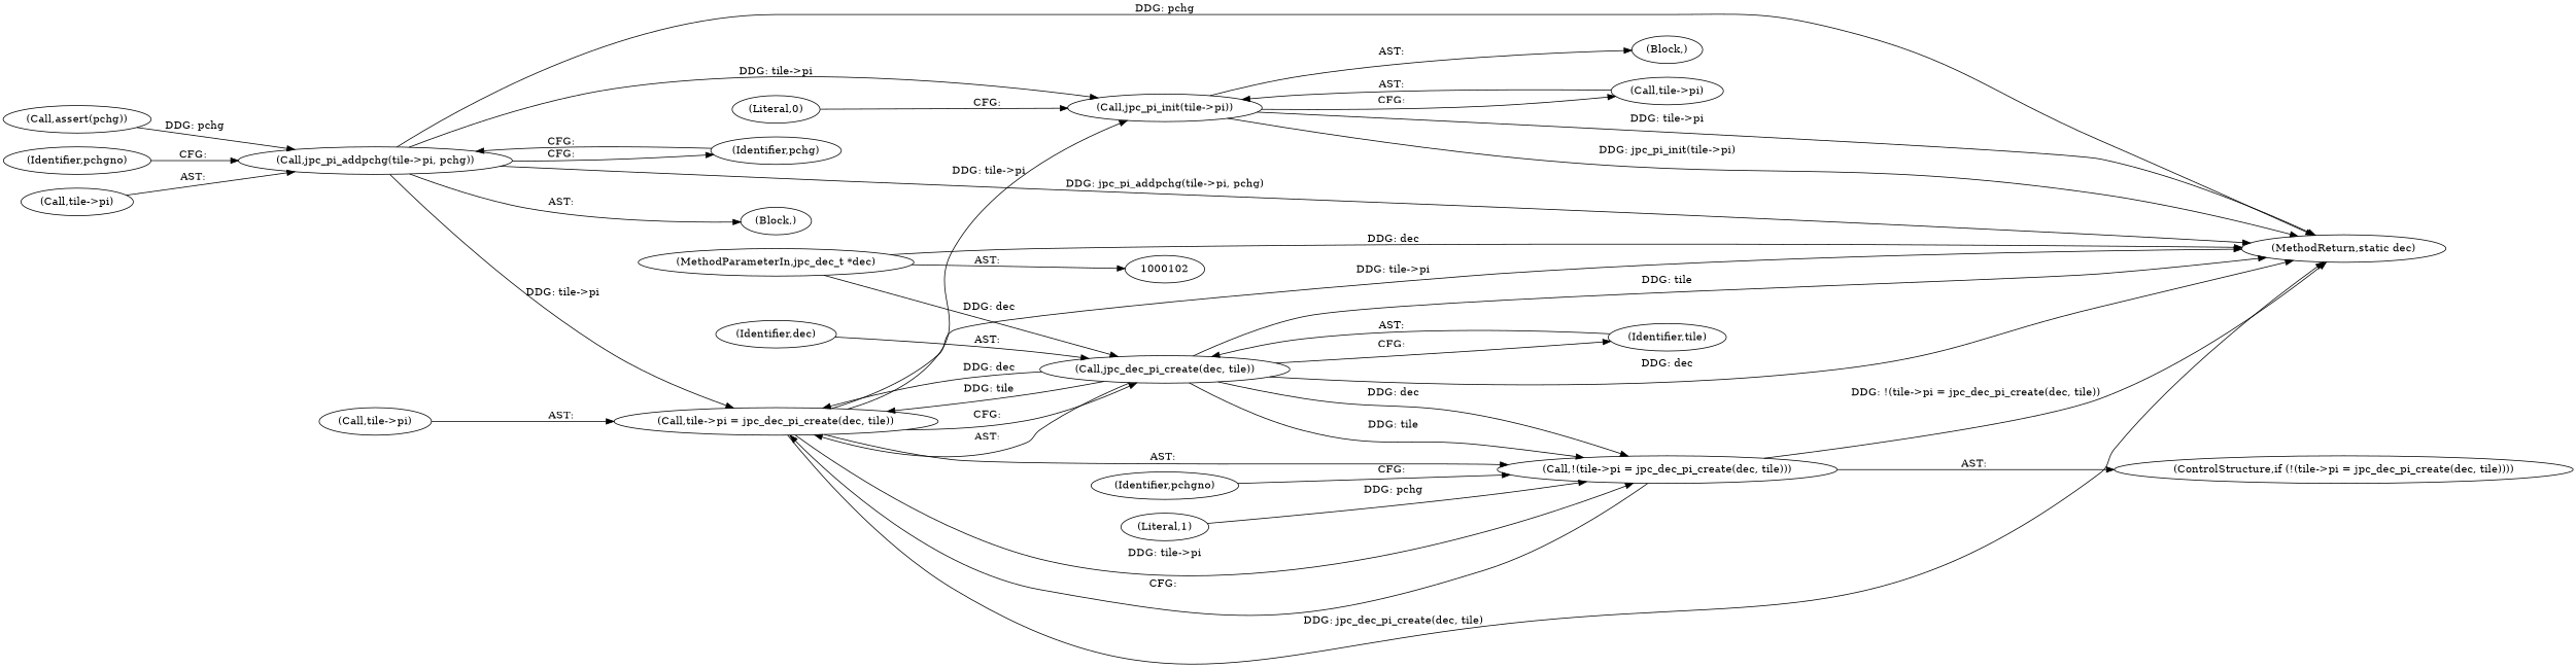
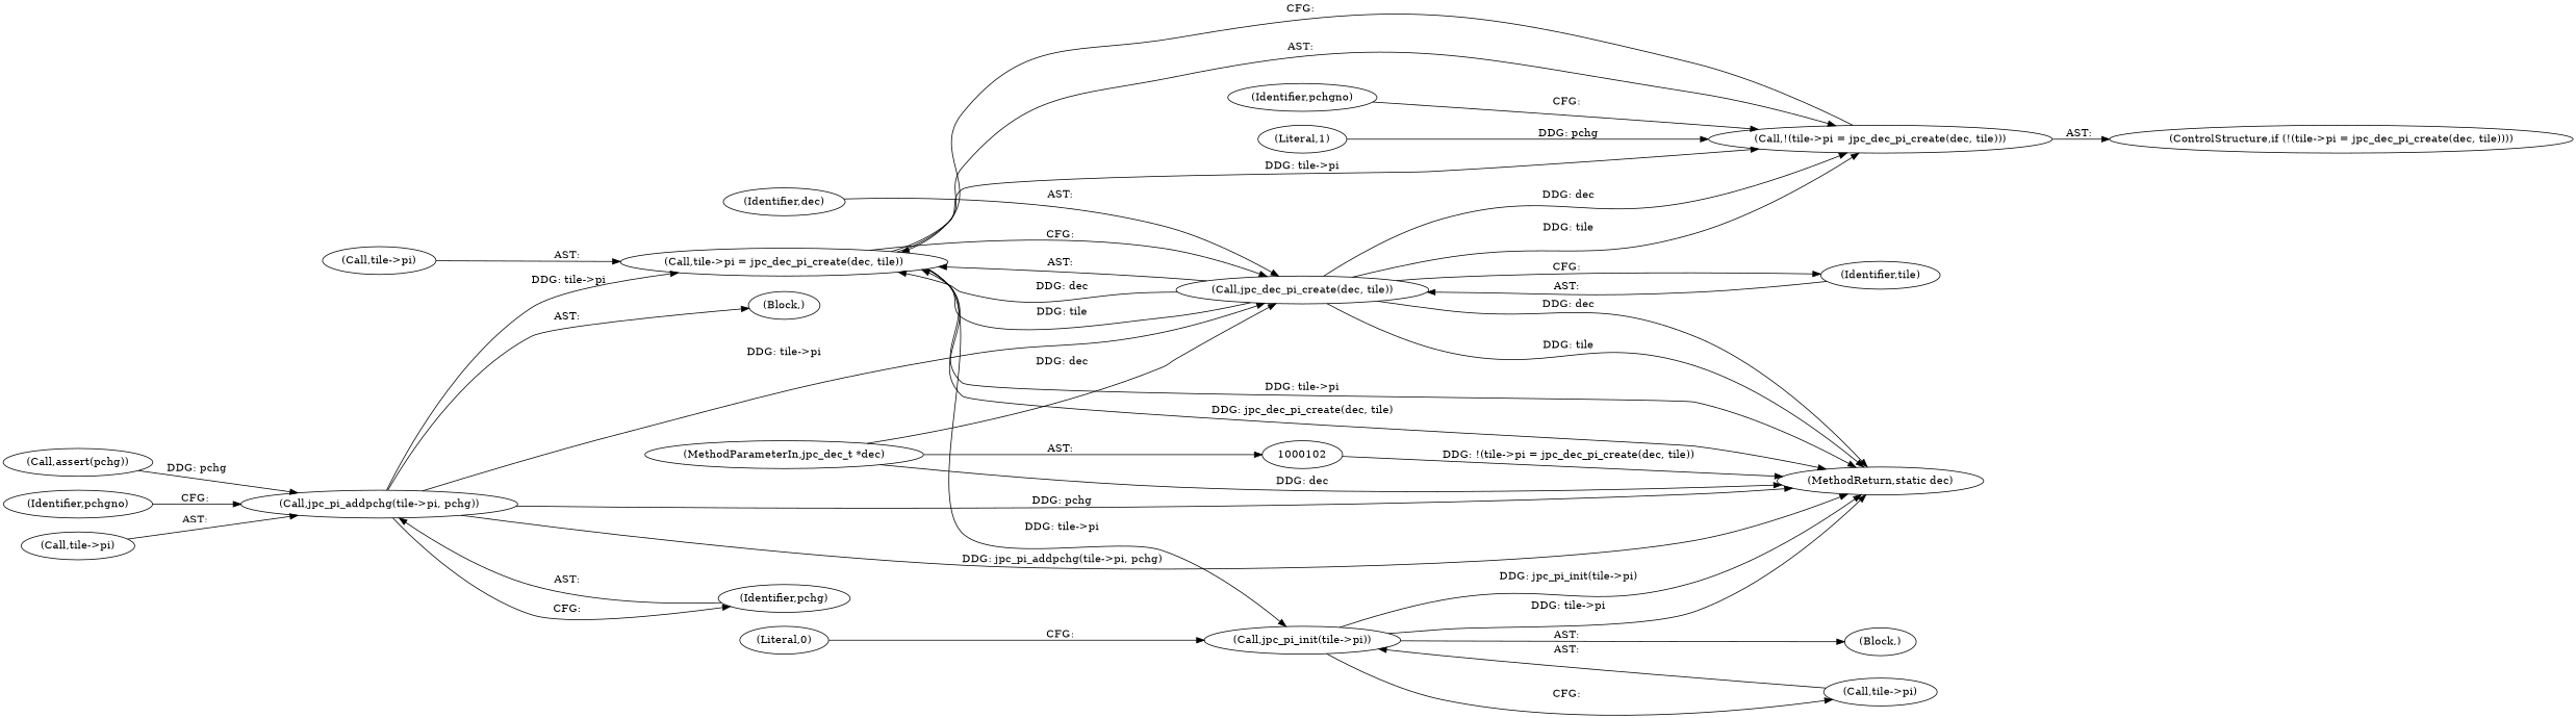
  digraph {
    rankdir=LR
    n1 [label="(Call,tile->pi = jpc_dec_pi_create(dec, tile))"]
    n2 [label="(Call,jpc_dec_pi_create(dec, tile))"]
    n3 [label="(Call,!(tile->pi = jpc_dec_pi_create(dec, tile)))"]
    n4 [label="(Call,jpc_pi_init(tile->pi))"]
    n5 [label="(MethodReturn,static dec)"]
    n6 [label="(Identifier,tile)"]
    n7 [label="(ControlStructure,if (!(tile->pi = jpc_dec_pi_create(dec, tile))))"]
    n8 [label="(Call,jpc_pi_addpchg(tile->pi, pchg))"]
    n9 [label="(Block,)"]
    n10 [label="(Identifier,pchg)"]
    n11 [label="(Block,)"]
    n12 [label="(Call,tile->pi)"]
    n13 [label="(MethodParameterIn,jpc_dec_t *dec)"]
    1000102
    n15 [label="(Call,tile->pi)"]
    n16 [label="(Literal,0)"]
    n17 [label="(Call,assert(pchg))"]
    n18 [label="(Identifier,pchgno)"]
    n19 [label="(Identifier,dec)"]
    n20 [label="(Identifier,pchgno)"]
    n21 [label="(Call,tile->pi)"]
    n22 [label="(Literal,1)"]
    n1 -> n2 [label="CFG: "]
    n1 -> n3 [label="AST: "]
    n1 -> n3 [label="DDG: tile->pi"]
    n1 -> n4 [label="DDG: tile->pi"]
    n1 -> n5 [label="DDG: tile->pi"]
    n1 -> n5 [label="DDG: jpc_dec_pi_create(dec, tile)"]
    n2 -> n1 [label="AST: "]
    n2 -> n1 [label="DDG: dec"]
    n2 -> n1 [label="DDG: tile"]
    n2 -> n3 [label="DDG: dec"]
    n2 -> n3 [label="DDG: tile"]
    n2 -> n5 [label="DDG: dec"]
    n2 -> n5 [label="DDG: tile"]
    n2 -> n6 [label="CFG: "]
    n3 -> n1 [label="CFG: "]
-   n3 -> n5 [label="DDG: !(tile->pi = jpc_dec_pi_create(dec, tile))"]
+   1000102 -> n5 [label="DDG: !(tile->pi = jpc_dec_pi_create(dec, tile))"]
    n3 -> n7 [label="AST: "]
    n4 -> n5 [label="DDG: tile->pi"]
    n4 -> n5 [label="DDG: jpc_pi_init(tile->pi)"]
    n4 -> n11 [label="AST: "]
    n4 -> n12 [label="CFG: "]
    n6 -> n2 [label="AST: "]
    n8 -> n1 [label="DDG: tile->pi"]
-   n8 -> n4 [label="DDG: tile->pi"]
+   n8 -> n2 [label="DDG: tile->pi"]
    n8 -> n5 [label="DDG: jpc_pi_addpchg(tile->pi, pchg)"]
    n8 -> n5 [label="DDG: pchg"]
    n8 -> n9 [label="AST: "]
    n8 -> n10 [label="CFG: "]
-   n10 -> n8 [label="CFG: "]
+   n10 -> n8 [label="AST: "]
    n12 -> n4 [label="AST: "]
    n13 -> n2 [label="DDG: dec"]
    n13 -> n5 [label="DDG: dec"]
    n13 -> 1000102 [label="AST: "]
    n15 -> n1 [label="AST: "]
    n16 -> n4 [label="CFG: "]
    n17 -> n8 [label="DDG: pchg"]
    n18 -> n8 [label="CFG: "]
    n19 -> n2 [label="AST: "]
    n20 -> n3 [label="CFG: "]
    n21 -> n8 [label="AST: "]
    n22 -> n3 [label="DDG: pchg"]
  }
